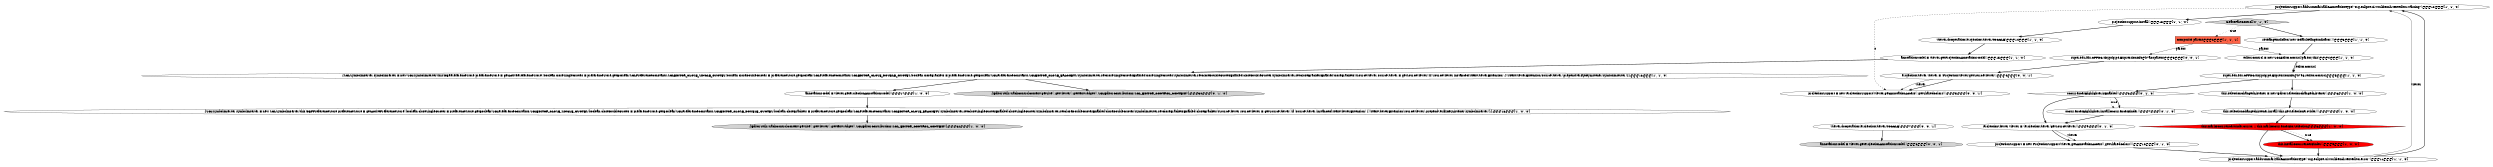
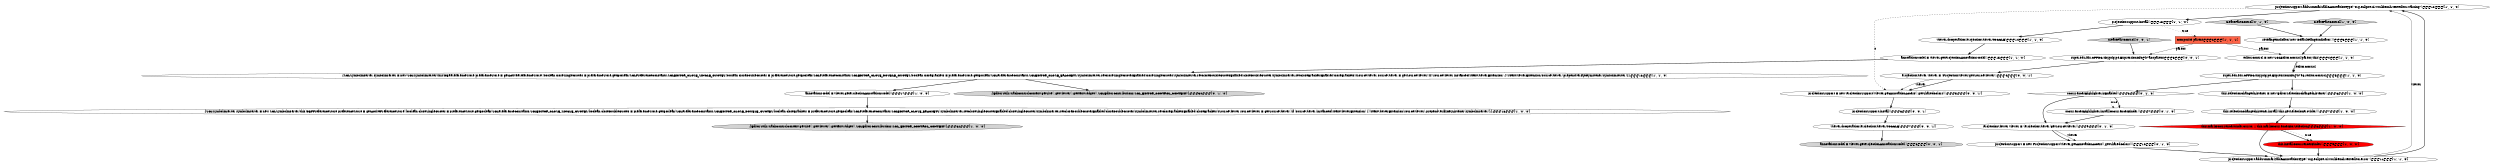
  digraph {
    node [fillcolor=white shape=ellipse style=filled]
    edge [style=bold]
    n1 [label="viewer.doOperation(ProjectionViewer.TOGGLE)@@@7@@@['0', '0', '1']"]
    n2 [fillcolor=lightgray label="annotationModel = viewer.getProjectionAnnotationModel()@@@8@@@['0', '0', '1']"]
    n3 [label="{SQLSymbolInserter symbolInserter = new SQLSymbolInserter(this)DBPPreferenceStore preferenceStore = getActivePreferenceStore()boolean closeSingleQuotes = preferenceStore.getBoolean(SQLPreferenceConstants.SQLEDITOR_CLOSE_SINGLE_QUOTES)boolean closeDoubleQuotes = preferenceStore.getBoolean(SQLPreferenceConstants.SQLEDITOR_CLOSE_DOUBLE_QUOTES)boolean closeBrackets = preferenceStore.getBoolean(SQLPreferenceConstants.SQLEDITOR_CLOSE_BRACKETS)symbolInserter.setCloseSingleQuotesEnabled(closeSingleQuotes)symbolInserter.setCloseDoubleQuotesEnabled(closeDoubleQuotes)symbolInserter.setCloseBracketsEnabled(closeBrackets)ISourceViewer sourceViewer = getSourceViewer()if (sourceViewer instanceof ITextViewerExtension) {((ITextViewerExtension)sourceViewer).prependVerifyKeyListener(symbolInserter)}}@@@18@@@['1', '0', '0']"]
    n4 [fillcolor=lightgray label="{EditorUtils.trackControlContext(getSite(),getViewer().getTextWidget(),SQLEditorContributions.SQL_EDITOR_CONTROL_CONTEXT)}@@@32@@@['1', '0', '0']"]
    n5 [fillcolor=red label="this.markOccurrencesUnderCursor || this.markOccurrencesForSelection@@@8@@@['1', '0', '0']" shape=diamond]
    n6 [fillcolor=red label="this.installOccurrencesFinder()@@@9@@@['1', '0', '0']"]
    n7 [label="projectionSupport.addSummarizableAnnotationType(\"org.eclipse.ui.workbench.texteditor.error\")@@@11@@@['1', '1', '0']"]
    n8 [label="projectionSupport.addSummarizableAnnotationType(\"org.eclipse.ui.workbench.texteditor.warning\")@@@12@@@['1', '1', '0']"]
    n9 [label="editorControl = new SQLEditorControl(parent,this)@@@4@@@['1', '1', '0']"]
    n10 [label="super.edu.fdu.CPPDG.tinypdg.pe.ExpressionInfo@b7981editorControl@@@5@@@['1', '1', '0']"]
    n11 [label="occurrencesHighlighter.isEnabled()@@@6@@@['0', '1', '0']" shape=diamond]
    n12 [label="this.selectionChangedListener = new EditorSelectionChangedListener()@@@6@@@['1', '0', '0']"]
    n13 [label="occurrencesHighlighter.installOccurrencesFinder()@@@7@@@['0', '1', '0']"]
    n14 [label="ProjectionViewer viewer = (ProjectionViewer)getSourceViewer()@@@9@@@['0', '1', '0']"]
    n15 [label="this.selectionChangedListener.install(this.getSelectionProvider())@@@7@@@['1', '0', '0']"]
    n16 [label="projectionSupport = new ProjectionSupport(viewer,getAnnotationAccess(),getSharedColors())@@@10@@@['0', '1', '0']"]
+   n17 [label="projectionSupport.install()@@@6@@@['0', '0', '1']"]
    n18 [fillcolor=tomato label="Composite parent@@@2@@@['1', '1', '1']" shape=box]
    n19 [label="super.edu.fdu.CPPDG.tinypdg.pe.ExpressionInfo@b7a20parent@@@3@@@['0', '0', '1']"]
    n20 [label="ProjectionViewer viewer = (ProjectionViewer)getSourceViewer()@@@4@@@['0', '0', '1']"]
+   n21 [fillcolor=lightgray label="createPartControl['0', '0', '1']" shape=diamond]
    n22 [label="projectionSupport = new ProjectionSupport(viewer,getAnnotationAccess(),getSharedColors())@@@5@@@['0', '0', '1']"]
    n23 [label="setRangeIndicator(new DefaultRangeIndicator())@@@3@@@['1', '1', '0']"]
    n24 [label="viewer.doOperation(ProjectionViewer.TOGGLE)@@@14@@@['1', '1', '0']"]
    n25 [label="annotationModel = viewer.getProjectionAnnotationModel()@@@15@@@['1', '1', '0']"]
    n26 [label="{SQLSymbolInserter symbolInserter = new SQLSymbolInserter(this)DBPPreferenceStore preferenceStore = getActivePreferenceStore()boolean closeSingleQuotes = preferenceStore.getBoolean(SQLPreferenceConstants.SQLEDITOR_CLOSE_SINGLE_QUOTES)boolean closeDoubleQuotes = preferenceStore.getBoolean(SQLPreferenceConstants.SQLEDITOR_CLOSE_DOUBLE_QUOTES)boolean closeBrackets = preferenceStore.getBoolean(SQLPreferenceConstants.SQLEDITOR_CLOSE_BRACKETS)symbolInserter.setCloseSingleQuotesEnabled(closeSingleQuotes)symbolInserter.setCloseDoubleQuotesEnabled(closeDoubleQuotes)symbolInserter.setCloseBracketsEnabled(closeBrackets)ISourceViewer sourceViewer = getSourceViewer()if (sourceViewer instanceof ITextViewerExtension) {((ITextViewerExtension)sourceViewer).prependVerifyKeyListener(symbolInserter)}}@@@16@@@['1', '1', '0']"]
    n27 [fillcolor=lightgray label="{EditorUtils.trackControlContext(getSite(),getViewer().getTextWidget(),SQLEditorContributions.SQL_EDITOR_CONTROL_CONTEXT)}@@@30@@@['0', '1', '0']"]
    n28 [label="annotationModel = viewer.getProjectionAnnotationModel()@@@17@@@['1', '0', '0']"]
    n29 [label="projectionSupport.install()@@@13@@@['1', '1', '0']"]
+   n30 [fillcolor=lightgray label="createPartControl['1', '0', '0']" shape=diamond]
    n31 [fillcolor=lightgray label="createPartControl['0', '1', '0']" shape=diamond]
    n1 -> n2
    n3 -> n4
    n5 -> n6
    n5 -> n6 [label=true style=dotted]
    n5 -> n7
    n6 -> n7
    n7 -> n8 [label=viewer style=solid]
    n7 -> n8
    n8 -> n22 [label=0 style=dashed]
    n8 -> n29
    n9 -> n10
    n9 -> n10 [label=editorControl style=solid]
    n10 -> n11
    n10 -> n12
    n11 -> n13 [label=true style=dotted]
    n11 -> n13
    n11 -> n14
    n12 -> n15
    n13 -> n14
    n14 -> n16
    n14 -> n16 [label=viewer style=solid]
    n15 -> n5
    n16 -> n7
+   n17 -> n1
    n18 -> n9 [label=parent style=solid]
    n18 -> n19 [label=parent style=solid]
    n19 -> n20
    n20 -> n22
    n20 -> n22 [label=viewer style=solid]
+   n21 -> n19
+   n22 -> n17
    n23 -> n9
    n24 -> n25
    n25 -> n26
    n26 -> n27
    n26 -> n28
    n28 -> n3
    n29 -> n24
-   n31 -> n18 [label=true style=dotted]
+   n30 -> n23
+   n29 -> n18 [label=true style=dotted]
    n31 -> n23
  }
